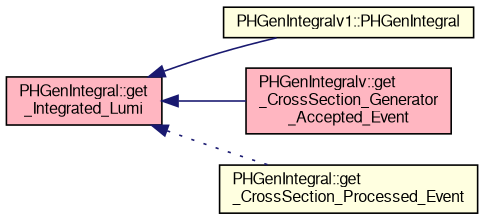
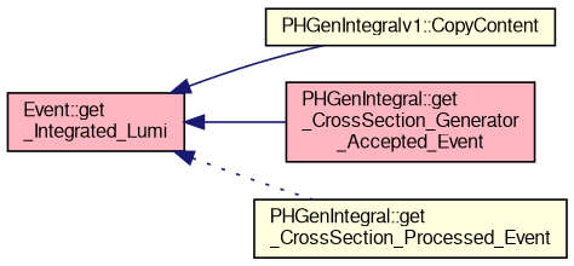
  digraph {
    rankdir=LR
    node [color=black fillcolor=lightpink fontname=FreeSans fontsize=10 shape=record style=filled]
    edge [color=midnightblue dir=back fontname=FreeSans fontsize=10 labelfontname=FreeSans labelfontsize=10 style=solid]
-   n1 [fontcolor=black height=0.2 label="PHGenIntegral::get\l_Integrated_Lumi" width=0.4]
-   n2 [fillcolor=lightyellow height=0.2 label="PHGenIntegralv1::PHGenIntegral" width=0.4]
-   n3 [height=0.2 label="PHGenIntegralv::get\l_CrossSection_Generator\l_Accepted_Event" width=0.4]
+   n1 [fontcolor=black height=0.2 label="Event::get\l_Integrated_Lumi" width=0.4]
+   n2 [fillcolor=lightyellow height=0.2 label="PHGenIntegralv1::CopyContent" width=0.4]
+   n3 [height=0.2 label="PHGenIntegral::get\l_CrossSection_Generator\l_Accepted_Event" width=0.4]
    n4 [fillcolor=lightyellow height=0.2 label="PHGenIntegral::get\l_CrossSection_Processed_Event" width=0.4]
    n1 -> n2
    n1 -> n3
    n1 -> n4 [style=dotted]
  }
